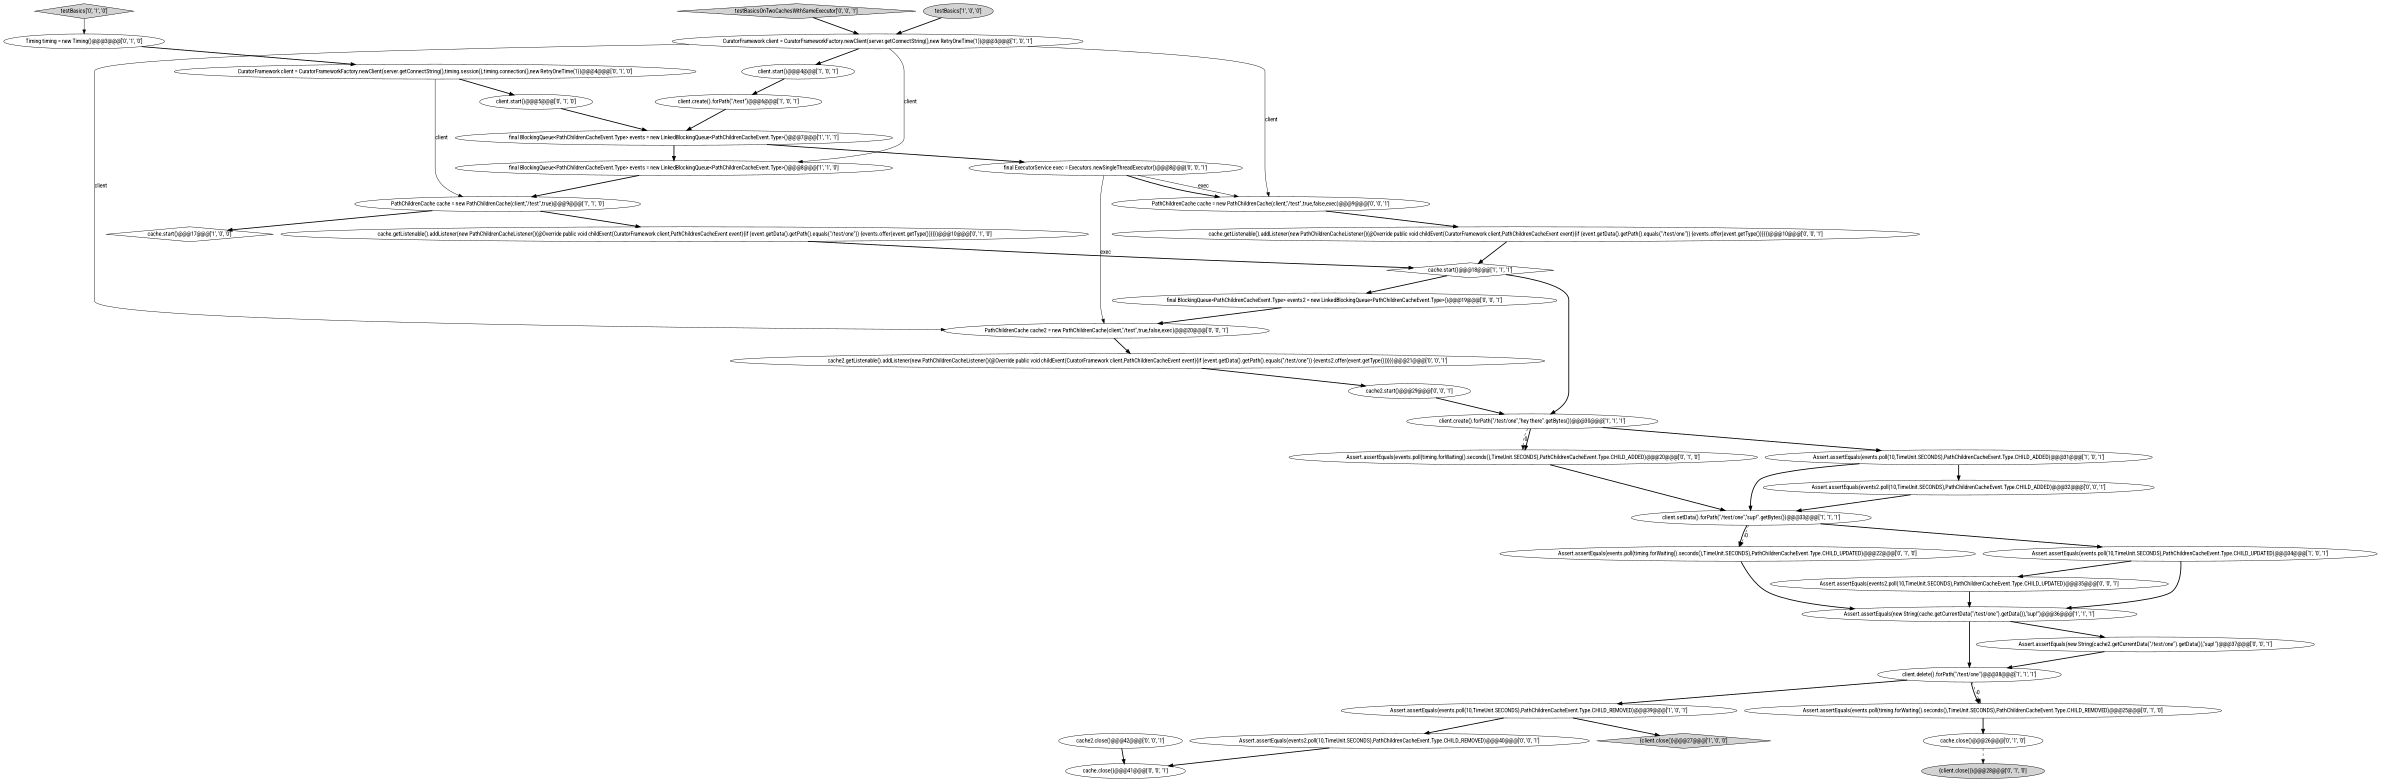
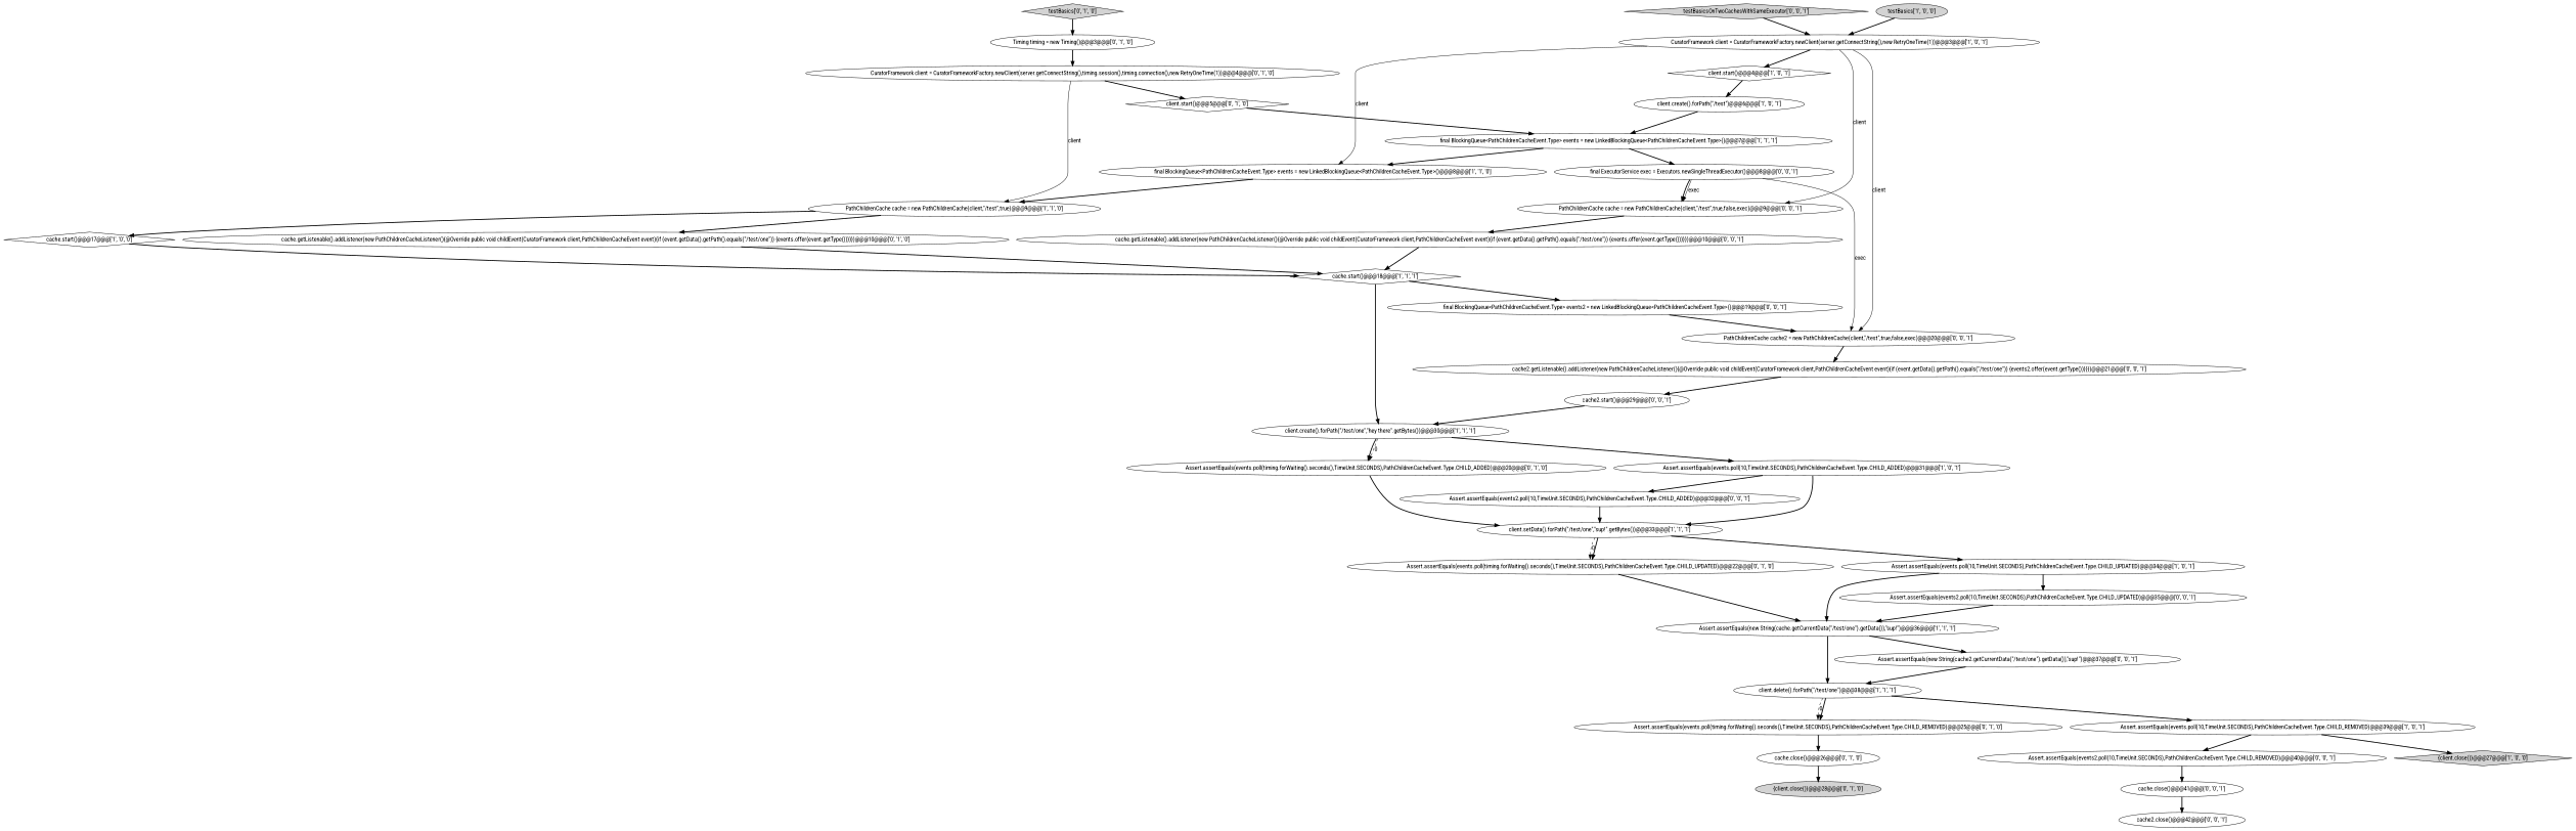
  digraph {
    fontname="Roboto Condensed"
    node [fillcolor=white fontname="Roboto Condensed" shape=ellipse style=filled]
    edge [fontname="Roboto Condensed" style=bold]
    n1 [label="cache2.getListenable().addListener(new PathChildrenCacheListener(){@Override public void childEvent(CuratorFramework client,PathChildrenCacheEvent event){if (event.getData().getPath().equals(\"/test/one\")) {events2.offer(event.getType())}}})@@@21@@@['0', '0', '1']"]
    n2 [label="cache2.start()@@@29@@@['0', '0', '1']"]
    n3 [label="client.create().forPath(\"/test/one\",\"hey there\".getBytes())@@@30@@@['1', '1', '1']"]
    n4 [fillcolor=lightgray label="testBasics['0', '1', '0']" shape=diamond]
    n5 [label="Timing timing = new Timing()@@@3@@@['0', '1', '0']"]
    n6 [label="CuratorFramework client = CuratorFrameworkFactory.newClient(server.getConnectString(),timing.session(),timing.connection(),new RetryOneTime(1))@@@4@@@['0', '1', '0']"]
    n7 [label="client.create().forPath(\"/test\")@@@6@@@['1', '0', '1']"]
    n8 [label="final BlockingQueue<PathChildrenCacheEvent.Type> events = new LinkedBlockingQueue<PathChildrenCacheEvent.Type>()@@@7@@@['1', '1', '1']"]
    n9 [label="final BlockingQueue<PathChildrenCacheEvent.Type> events = new LinkedBlockingQueue<PathChildrenCacheEvent.Type>()@@@8@@@['1', '1', '0']"]
    n10 [label="final ExecutorService exec = Executors.newSingleThreadExecutor()@@@8@@@['0', '0', '1']"]
    n11 [label="PathChildrenCache cache = new PathChildrenCache(client,\"/test\",true)@@@9@@@['1', '1', '0']"]
    n12 [label="cache.getListenable().addListener(new PathChildrenCacheListener(){@Override public void childEvent(CuratorFramework client,PathChildrenCacheEvent event){if (event.getData().getPath().equals(\"/test/one\")) {events.offer(event.getType())}}})@@@10@@@['0', '1', '0']"]
    n13 [label="cache.start()@@@17@@@['1', '0', '0']" shape=diamond]
    n14 [label="cache.start()@@@18@@@['1', '1', '1']" shape=diamond]
    n15 [label="client.delete().forPath(\"/test/one\")@@@38@@@['1', '1', '1']"]
    n16 [label="Assert.assertEquals(events.poll(timing.forWaiting().seconds(),TimeUnit.SECONDS),PathChildrenCacheEvent.Type.CHILD_REMOVED)@@@25@@@['0', '1', '0']"]
    n17 [label="Assert.assertEquals(events.poll(10,TimeUnit.SECONDS),PathChildrenCacheEvent.Type.CHILD_REMOVED)@@@39@@@['1', '0', '1']"]
    n18 [label="cache.close()@@@26@@@['0', '1', '0']"]
    n19 [label="Assert.assertEquals(events2.poll(10,TimeUnit.SECONDS),PathChildrenCacheEvent.Type.CHILD_REMOVED)@@@40@@@['0', '0', '1']"]
    n20 [fillcolor=lightgray label="{client.close()}@@@27@@@['1', '0', '0']" shape=diamond]
-   n21 [label="client.start()@@@5@@@['0', '1', '0']"]
+   n21 [label="client.start()@@@5@@@['0', '1', '0']" shape=diamond]
    n22 [label="Assert.assertEquals(events.poll(timing.forWaiting().seconds(),TimeUnit.SECONDS),PathChildrenCacheEvent.Type.CHILD_UPDATED)@@@22@@@['0', '1', '0']"]
    n23 [label="Assert.assertEquals(new String(cache.getCurrentData(\"/test/one\").getData()),\"sup!\")@@@36@@@['1', '1', '1']"]
    n24 [label="Assert.assertEquals(new String(cache2.getCurrentData(\"/test/one\").getData()),\"sup!\")@@@37@@@['0', '0', '1']"]
    n25 [fillcolor=lightgray label="{client.close()}@@@28@@@['0', '1', '0']"]
    n26 [label="cache.close()@@@41@@@['0', '0', '1']"]
    n27 [label="cache2.close()@@@42@@@['0', '0', '1']"]
    n28 [label="final BlockingQueue<PathChildrenCacheEvent.Type> events2 = new LinkedBlockingQueue<PathChildrenCacheEvent.Type>()@@@19@@@['0', '0', '1']"]
    n29 [label="PathChildrenCache cache2 = new PathChildrenCache(client,\"/test\",true,false,exec)@@@20@@@['0', '0', '1']"]
    n30 [label="PathChildrenCache cache = new PathChildrenCache(client,\"/test\",true,false,exec)@@@9@@@['0', '0', '1']"]
    n31 [label="cache.getListenable().addListener(new PathChildrenCacheListener(){@Override public void childEvent(CuratorFramework client,PathChildrenCacheEvent event){if (event.getData().getPath().equals(\"/test/one\")) {events.offer(event.getType())}}})@@@10@@@['0', '0', '1']"]
    n32 [label="Assert.assertEquals(events2.poll(10,TimeUnit.SECONDS),PathChildrenCacheEvent.Type.CHILD_ADDED)@@@32@@@['0', '0', '1']"]
    n33 [label="client.setData().forPath(\"/test/one\",\"sup!\".getBytes())@@@33@@@['1', '1', '1']"]
    n34 [label="Assert.assertEquals(events.poll(10,TimeUnit.SECONDS),PathChildrenCacheEvent.Type.CHILD_UPDATED)@@@34@@@['1', '0', '1']"]
    n35 [label="Assert.assertEquals(events.poll(timing.forWaiting().seconds(),TimeUnit.SECONDS),PathChildrenCacheEvent.Type.CHILD_ADDED)@@@20@@@['0', '1', '0']"]
    n36 [label="Assert.assertEquals(events.poll(10,TimeUnit.SECONDS),PathChildrenCacheEvent.Type.CHILD_ADDED)@@@31@@@['1', '0', '1']"]
-   n37 [label="client.start()@@@4@@@['1', '0', '1']"]
+   n37 [label="client.start()@@@4@@@['1', '0', '1']" shape=diamond]
    n38 [label="Assert.assertEquals(events2.poll(10,TimeUnit.SECONDS),PathChildrenCacheEvent.Type.CHILD_UPDATED)@@@35@@@['0', '0', '1']"]
    n39 [fillcolor=lightgray label="testBasics['1', '0', '0']"]
    n40 [label="CuratorFramework client = CuratorFrameworkFactory.newClient(server.getConnectString(),new RetryOneTime(1))@@@3@@@['1', '0', '1']"]
    n41 [fillcolor=lightgray label="testBasicsOnTwoCachesWithSameExecutor['0', '0', '1']" shape=diamond]
    n1 -> n2
    n2 -> n3
    n3 -> n35
    n3 -> n35 [label=0 style=dashed]
    n3 -> n36
-   n4 -> n5 [style=solid]
+   n4 -> n5
    n5 -> n6
    n6 -> n11 [label=client style=solid]
    n6 -> n21
    n7 -> n8
    n8 -> n9
    n8 -> n10
    n9 -> n11
    n10 -> n29 [label=exec style=solid]
    n10 -> n30 [label=exec style=solid]
    n10 -> n30
    n11 -> n12
    n11 -> n13
    n12 -> n14
+   n13 -> n14
    n14 -> n3
    n14 -> n28
    n15 -> n16 [label=0 style=dashed]
    n15 -> n16
    n15 -> n17
    n16 -> n18
    n17 -> n19
    n17 -> n20
-   n18 -> n25 [style=dashed]
+   n18 -> n25
    n19 -> n26
    n21 -> n8
    n22 -> n23
    n23 -> n15
    n23 -> n24
    n24 -> n15
-   n27 -> n26
+   n26 -> n27
    n28 -> n29
    n29 -> n1
    n30 -> n31
    n31 -> n14
    n32 -> n33
    n33 -> n22 [label=0 style=dashed]
    n33 -> n22
    n33 -> n34
    n34 -> n23
    n34 -> n38
    n35 -> n33
    n36 -> n32
    n36 -> n33
    n37 -> n7
    n38 -> n23
    n39 -> n40
    n40 -> n9 [label=client style=solid]
    n40 -> n29 [label=client style=solid]
    n40 -> n30 [label=client style=solid]
    n40 -> n37
    n41 -> n40
  }
